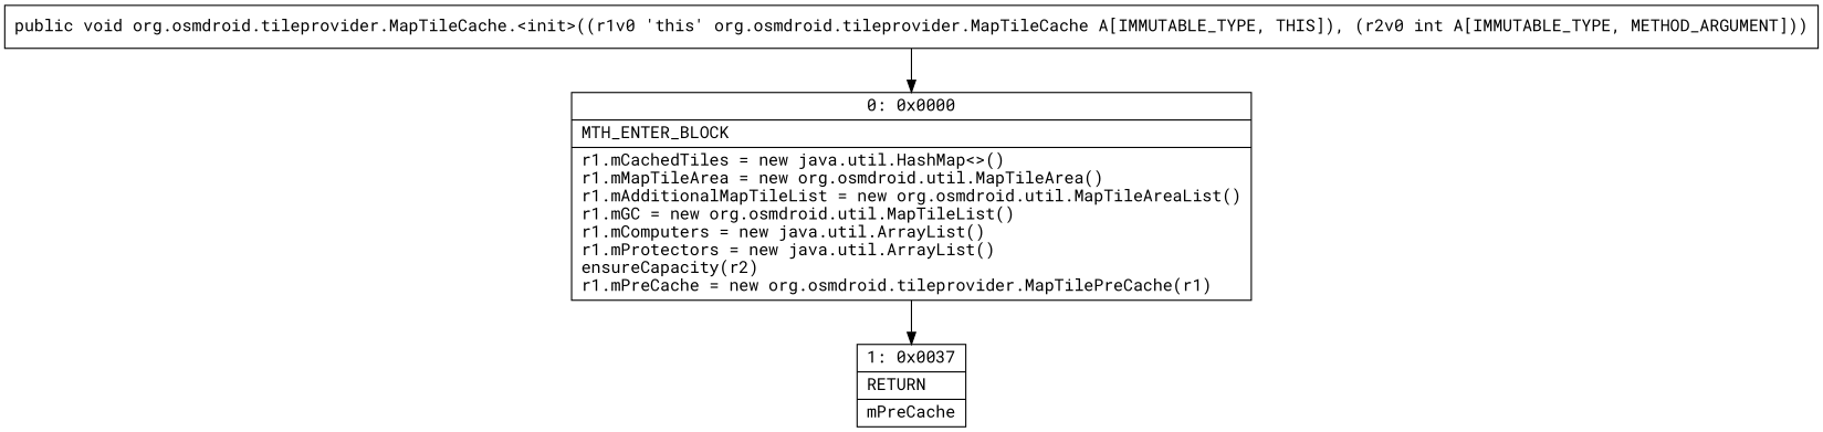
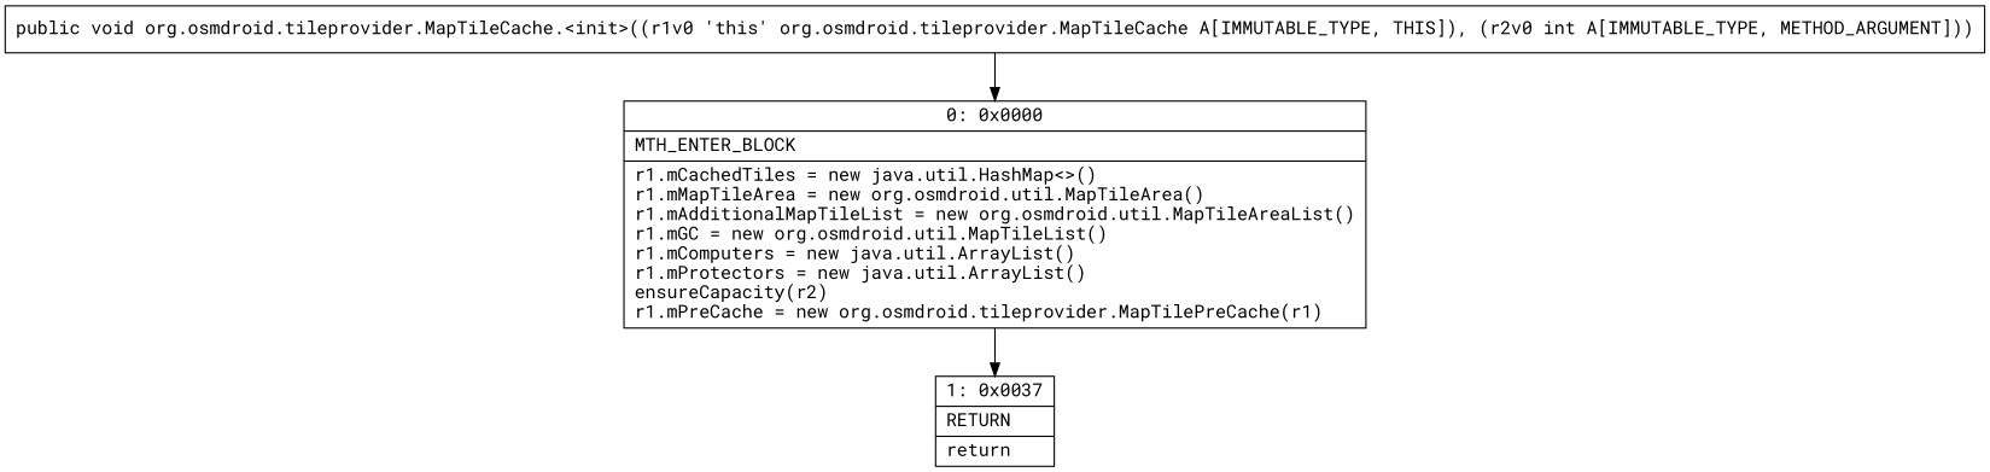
  digraph {
    fontname="Roboto Mono"
    node [shape=record fontname="Roboto Mono"]
    edge [fontname="Roboto Mono"]
    n1 [label="{0\:\ 0x0000|MTH_ENTER_BLOCK\l|r1.mCachedTiles = new java.util.HashMap\<\>()\lr1.mMapTileArea = new org.osmdroid.util.MapTileArea()\lr1.mAdditionalMapTileList = new org.osmdroid.util.MapTileAreaList()\lr1.mGC = new org.osmdroid.util.MapTileList()\lr1.mComputers = new java.util.ArrayList()\lr1.mProtectors = new java.util.ArrayList()\lensureCapacity(r2)\lr1.mPreCache = new org.osmdroid.tileprovider.MapTilePreCache(r1)\l}"]
-   n2 [label="{1\:\ 0x0037|RETURN\l|mPreCache\l}"]
+   n2 [label="{1\:\ 0x0037|RETURN\l|return\l}"]
    n3 [label="{public void org.osmdroid.tileprovider.MapTileCache.\<init\>((r1v0 'this' org.osmdroid.tileprovider.MapTileCache A[IMMUTABLE_TYPE, THIS]), (r2v0 int A[IMMUTABLE_TYPE, METHOD_ARGUMENT])) }"]
    n1 -> n2
    n3 -> n1
  }
